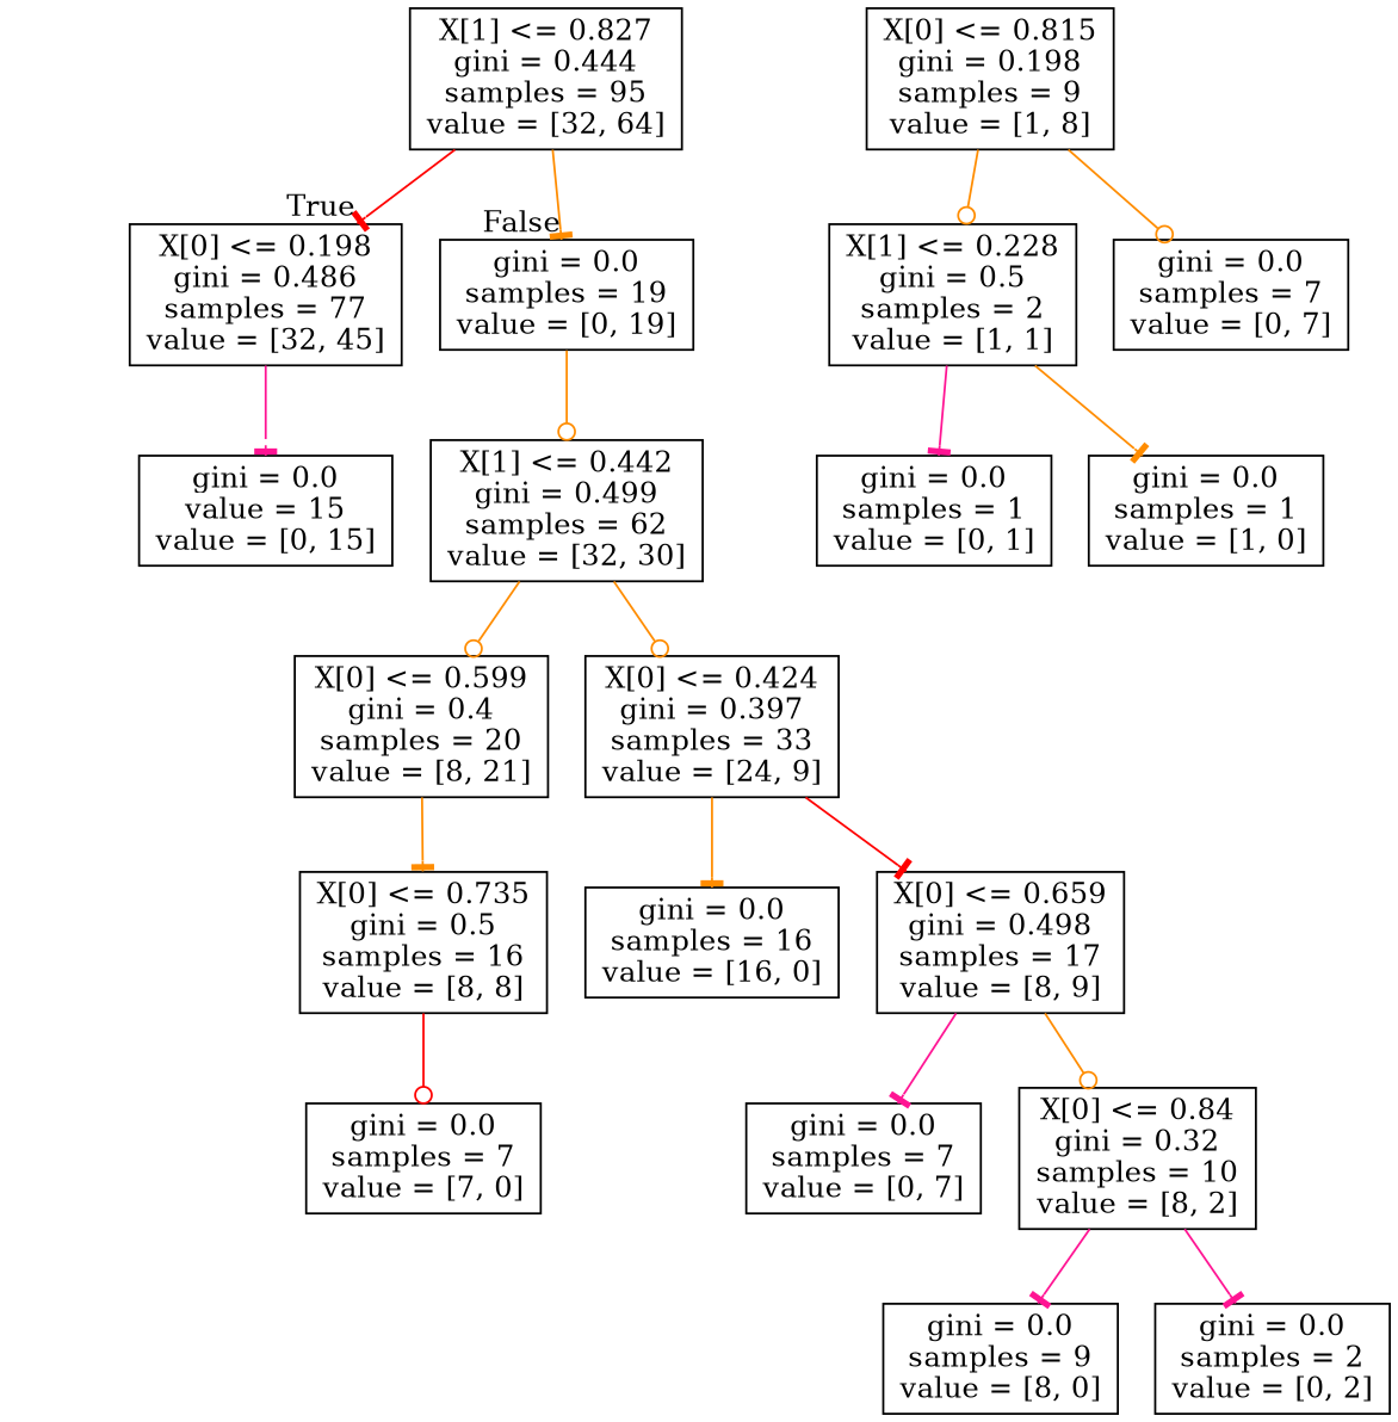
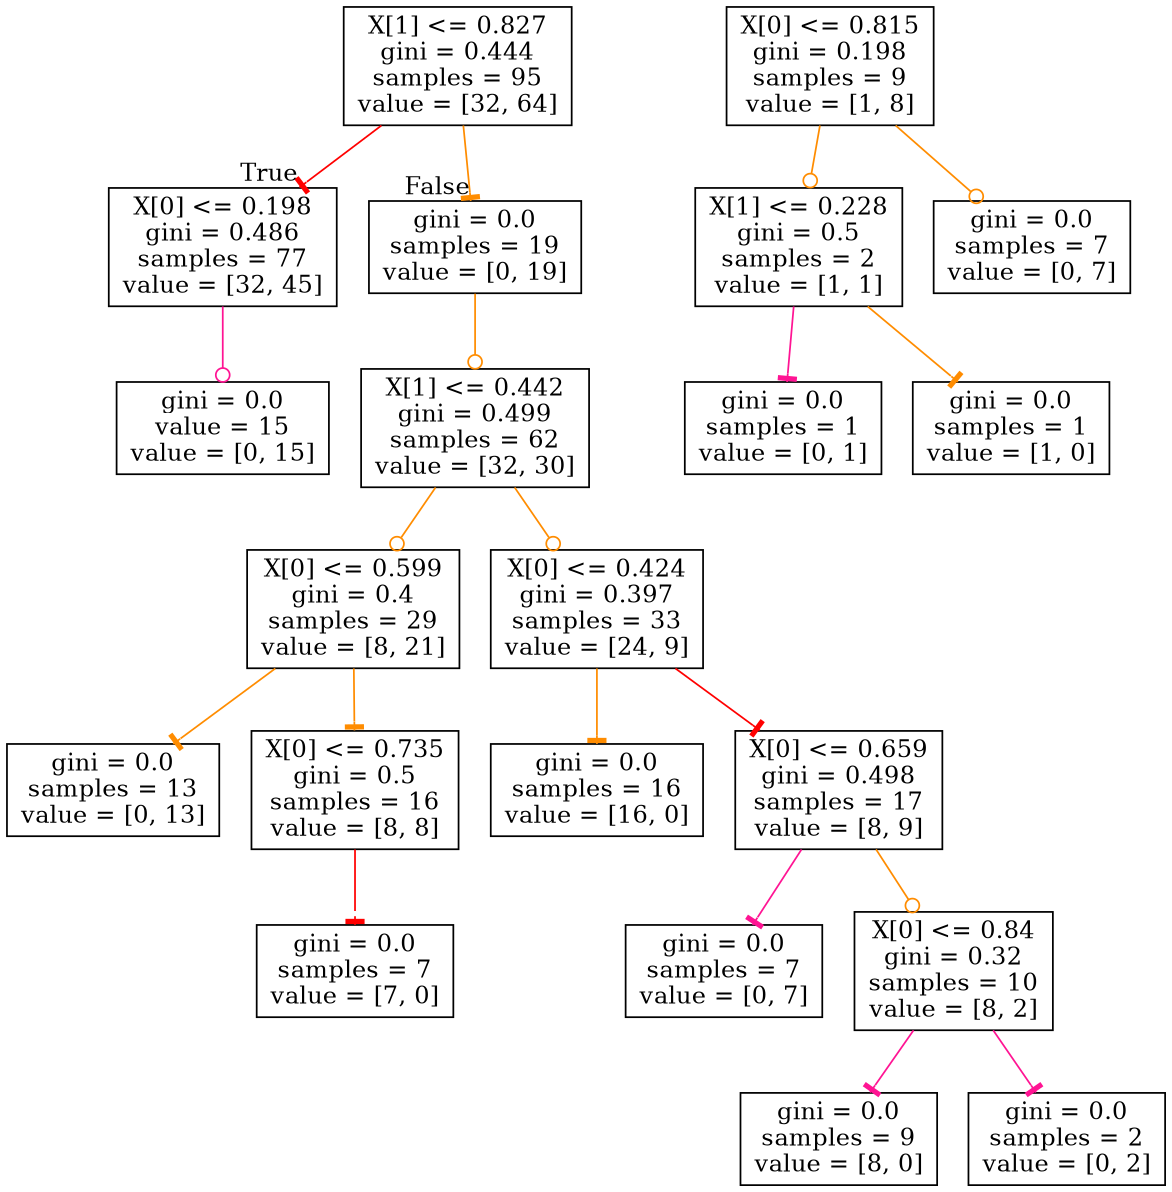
  digraph {
    node [shape=box]
    edge [arrowhead=tee color=darkorange]
    n1 [label="X[1] <= 0.827\ngini = 0.444\nsamples = 95\nvalue = [32, 64]"]
    n2 [label="X[0] <= 0.198\ngini = 0.486\nsamples = 77\nvalue = [32, 45]"]
    n3 [label="gini = 0.0\nsamples = 19\nvalue = [0, 19]"]
    n4 [label="gini = 0.0\nvalue = 15\nvalue = [0, 15]"]
    n5 [label="X[1] <= 0.442\ngini = 0.499\nsamples = 62\nvalue = [32, 30]"]
-   n6 [label="X[0] <= 0.599\ngini = 0.4\nsamples = 20\nvalue = [8, 21]"]
+   n6 [label="X[0] <= 0.599\ngini = 0.4\nsamples = 29\nvalue = [8, 21]"]
    n7 [label="X[0] <= 0.424\ngini = 0.397\nsamples = 33\nvalue = [24, 9]"]
+   n8 [label="gini = 0.0\nsamples = 13\nvalue = [0, 13]"]
    n9 [label="X[0] <= 0.735\ngini = 0.5\nsamples = 16\nvalue = [8, 8]"]
    n10 [label="gini = 0.0\nsamples = 16\nvalue = [16, 0]"]
    n11 [label="X[0] <= 0.659\ngini = 0.498\nsamples = 17\nvalue = [8, 9]"]
    n12 [label="gini = 0.0\nsamples = 7\nvalue = [7, 0]"]
    n13 [label="X[0] <= 0.815\ngini = 0.198\nsamples = 9\nvalue = [1, 8]"]
    n14 [label="X[1] <= 0.228\ngini = 0.5\nsamples = 2\nvalue = [1, 1]"]
    n15 [label="gini = 0.0\nsamples = 7\nvalue = [0, 7]"]
    n16 [label="gini = 0.0\nsamples = 1\nvalue = [0, 1]"]
    n17 [label="gini = 0.0\nsamples = 1\nvalue = [1, 0]"]
    n18 [label="gini = 0.0\nsamples = 7\nvalue = [0, 7]"]
    n19 [label="X[0] <= 0.84\ngini = 0.32\nsamples = 10\nvalue = [8, 2]"]
    n20 [label="gini = 0.0\nsamples = 9\nvalue = [8, 0]"]
    n21 [label="gini = 0.0\nsamples = 2\nvalue = [0, 2]"]
    n1 -> n2 [color=red headlabel=True labelangle=45 labeldistance=2.5]
    n1 -> n3 [headlabel=False labelangle=-45 labeldistance=2.5]
-   n2 -> n4 [color=deeppink]
+   n2 -> n4 [arrowhead=odot color=deeppink]
    n3 -> n5 [arrowhead=odot]
    n5 -> n6 [arrowhead=odot]
    n5 -> n7 [arrowhead=odot]
+   n6 -> n8
    n6 -> n9
    n7 -> n10
    n7 -> n11 [color=red]
-   n9 -> n12 [arrowhead=odot color=red]
+   n9 -> n12 [color=red]
    n11 -> n18 [color=deeppink]
    n11 -> n19 [arrowhead=odot]
    n13 -> n14 [arrowhead=odot]
    n13 -> n15 [arrowhead=odot]
    n14 -> n16 [color=deeppink]
    n14 -> n17
    n19 -> n20 [color=deeppink]
    n19 -> n21 [color=deeppink]
  }
